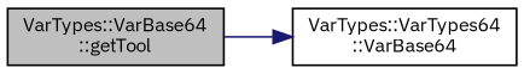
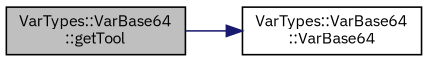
  digraph {
    rankdir=LR
    fontname="IBM Plex Sans"
    node [color=black fontname="IBM Plex Sans" fontsize=10 shape=record style=filled]
    n1 [fillcolor=grey75 fontcolor=black height=0.2 label="VarTypes::VarBase64\l::getTool" width=0.4]
-   n2 [fillcolor=white height=0.2 label="VarTypes::VarTypes64\l::VarBase64" width=0.4]
+   n2 [fillcolor=white height=0.2 label="VarTypes::VarBase64\l::VarBase64" width=0.4]
    n1 -> n2 [color=midnightblue fontname="IBM Plex Sans" fontsize=10 labelfontname=Helvetica labelfontsize=10 style=solid]
  }
